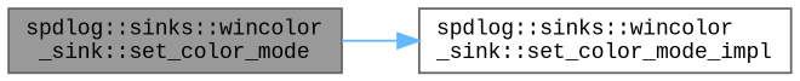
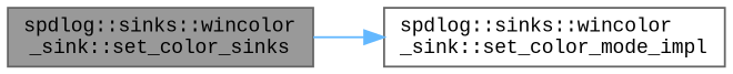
  digraph {
    rankdir=LR
    fontname="Liberation Mono"
    node [fontname="Liberation Mono" fontsize=10 shape=box style=filled]
-   n1 [color=gray40 fillcolor=grey60 fontcolor=black height=0.2 label="spdlog::sinks::wincolor\l_sink::set_color_mode" width=0.4]
+   n1 [color=gray40 fillcolor=grey60 fontcolor=black height=0.2 label="spdlog::sinks::wincolor\l_sink::set_color_sinks" width=0.4]
    n2 [color=grey40 fillcolor=white height=0.2 label="spdlog::sinks::wincolor\l_sink::set_color_mode_impl" width=0.4]
    n1 -> n2 [color=steelblue1 fontname="Liberation Mono" fontsize=10 labelfontname=Helvetica labelfontsize=10 style=solid]
  }
